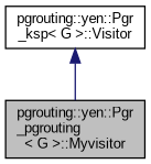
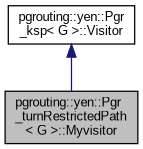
  digraph {
    fontname="Liberation Sans"
    node [color=black fontname="Liberation Sans" fontsize=10 shape=record style=filled]
-   n1 [fillcolor=grey75 fontcolor=black height=0.2 label="pgrouting::yen::Pgr\l_pgrouting\l\< G \>::Myvisitor" width=0.4]
+   n1 [fillcolor=grey75 fontcolor=black height=0.2 label="pgrouting::yen::Pgr\l_turnRestrictedPath\l\< G \>::Myvisitor" width=0.4]
    n2 [fillcolor=white height=0.2 label="pgrouting::yen::Pgr\l_ksp\< G \>::Visitor" width=0.4]
    n2 -> n1 [color=midnightblue dir=back fontname="Liberation Sans" fontsize=10 labelfontname=Helvetica labelfontsize=10 style=solid]
  }
